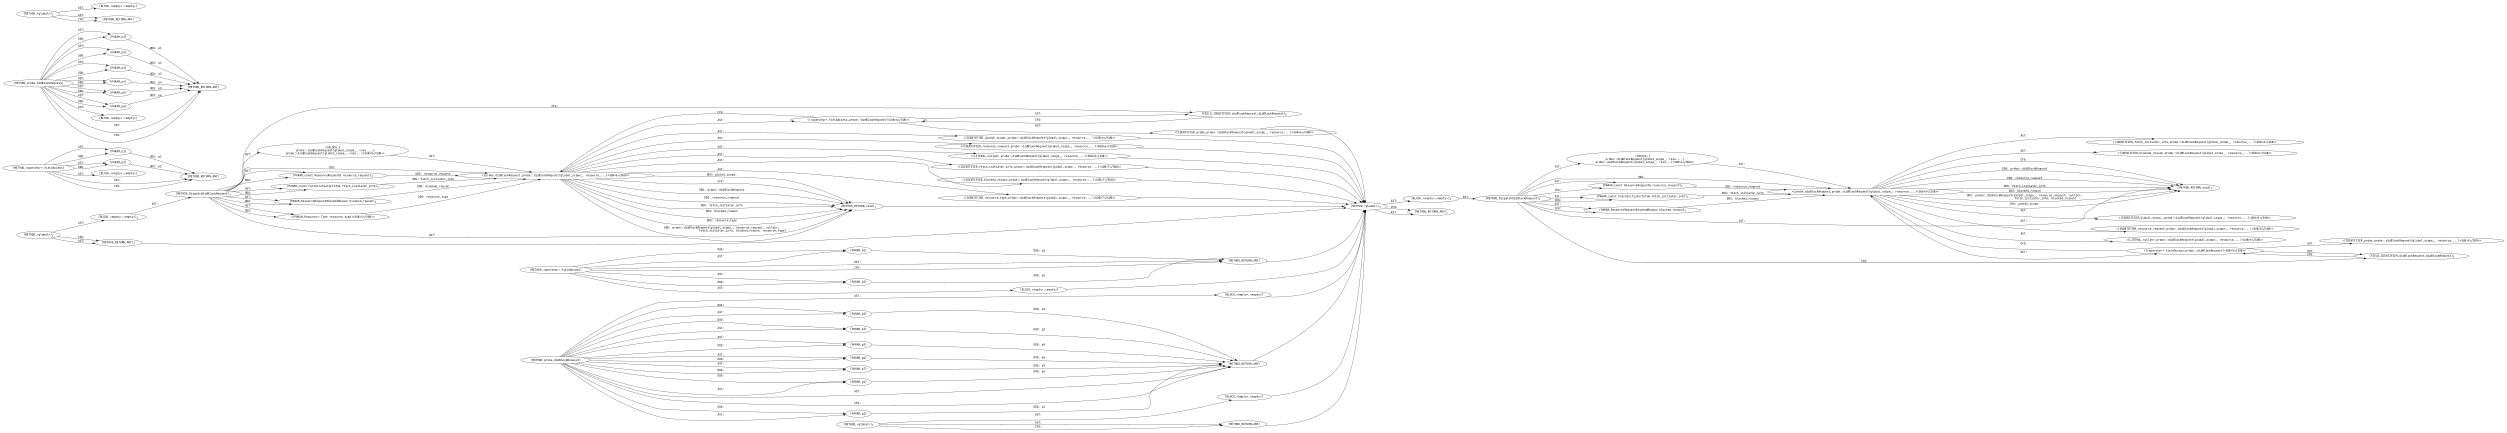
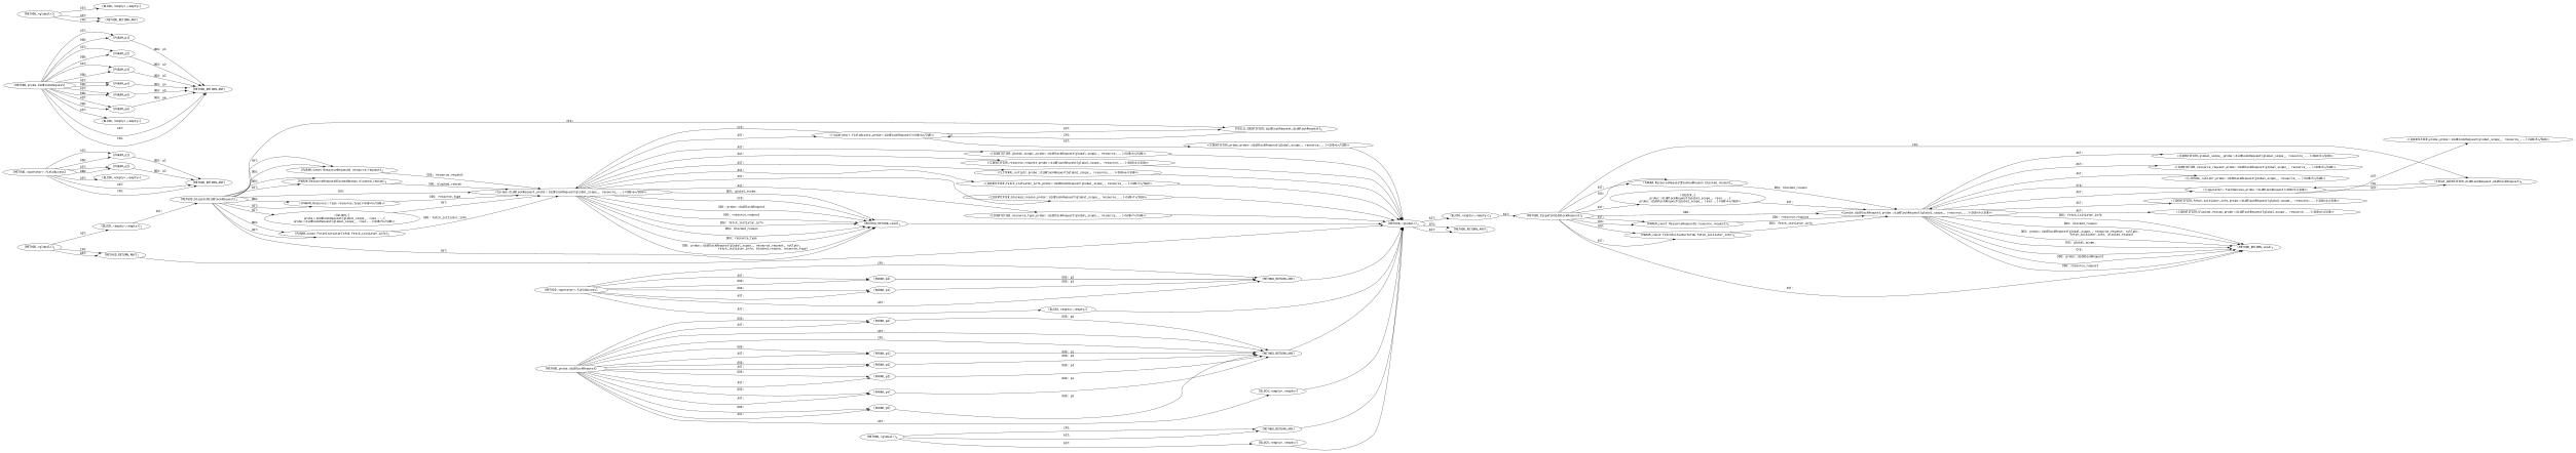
  digraph {
    rankdir=LR
    fontname="JetBrains Mono"
    node [fontname="JetBrains Mono"]
    edge [fontname="JetBrains Mono"]
    n1 [label=<(METHOD,&lt;global&gt;)<SUB>1</SUB>>]
    n2 [label=<(BLOCK,&lt;empty&gt;,&lt;empty&gt;)<SUB>1</SUB>>]
    n3 [label=<(METHOD_RETURN,ANY)<SUB>1</SUB>>]
    n4 [label=<(METHOD,DispatchDidBlockRequest)<SUB>1</SUB>>]
    n5 [label=<(PARAM,const ResourceRequest&amp; resource_request)<SUB>2</SUB>>]
    n6 [label=<(PARAM,const FetchInitiatorInfo&amp; fetch_initiator_info)<SUB>3</SUB>>]
    n7 [label=<(PARAM,ResourceRequestBlockedReason blocked_reason)<SUB>4</SUB>>]
    n8 [label="<(BLOCK,{\n   probe::didBlockRequest(global_scope_, reso...,{\n   probe::didBlockRequest(global_scope_, reso...)<SUB>4</SUB>>"]
    n9 [label="<(probe.didBlockRequest,probe::didBlockRequest(global_scope_, resource_...)<SUB>5</SUB>>"]
    n10 [label=<(FIELD_IDENTIFIER,didBlockRequest,didBlockRequest)<SUB>5</SUB>>]
    n11 [label=<(METHOD_RETURN,void)<SUB>1</SUB>>]
    n12 [label="<(&lt;operator&gt;.fieldAccess,probe::didBlockRequest)<SUB>5</SUB>>"]
    n13 [label="<(IDENTIFIER,global_scope_,probe::didBlockRequest(global_scope_, resource_...)<SUB>5</SUB>>"]
    n14 [label="<(IDENTIFIER,resource_request,probe::didBlockRequest(global_scope_, resource_...)<SUB>5</SUB>>"]
    n15 [label="<(LITERAL,nullptr,probe::didBlockRequest(global_scope_, resource_...)<SUB>5</SUB>>"]
    n16 [label="<(IDENTIFIER,fetch_initiator_info,probe::didBlockRequest(global_scope_, resource_...)<SUB>6</SUB>>"]
    n17 [label="<(IDENTIFIER,blocked_reason,probe::didBlockRequest(global_scope_, resource_...)<SUB>6</SUB>>"]
    n18 [label="<(IDENTIFIER,probe,probe::didBlockRequest(global_scope_, resource_...)<SUB>5</SUB>>"]
    n19 [label=<(METHOD,&lt;operator&gt;.fieldAccess)>]
    n20 [label=<(PARAM,p1)>]
    n21 [label=<(PARAM,p2)>]
    n22 [label=<(BLOCK,&lt;empty&gt;,&lt;empty&gt;)>]
    n23 [label=<(METHOD_RETURN,ANY)>]
    n24 [label=<(METHOD,probe.didBlockRequest)>]
    n25 [label=<(PARAM,p1)>]
    n26 [label=<(PARAM,p2)>]
    n27 [label=<(PARAM,p3)>]
    n28 [label=<(PARAM,p4)>]
    n29 [label=<(PARAM,p5)>]
    n30 [label=<(PARAM,p6)>]
    n31 [label=<(BLOCK,&lt;empty&gt;,&lt;empty&gt;)>]
    n32 [label=<(METHOD_RETURN,ANY)>]
    n33 [label=<(METHOD,&lt;global&gt;)<SUB>1</SUB>>]
    n34 [label=<(BLOCK,&lt;empty&gt;,&lt;empty&gt;)>]
    n35 [label=<(METHOD_RETURN,ANY)>]
    n36 [label=<(METHOD,&lt;global&gt;)<SUB>1</SUB>>]
    n37 [label=<(BLOCK,&lt;empty&gt;,&lt;empty&gt;)<SUB>1</SUB>>]
    n38 [label=<(METHOD_RETURN,ANY)<SUB>1</SUB>>]
    n39 [label=<(METHOD,DispatchDidBlockRequest)<SUB>1</SUB>>]
    n40 [label=<(PARAM,const ResourceRequest&amp; resource_request)<SUB>2</SUB>>]
    n41 [label=<(PARAM,const FetchInitiatorInfo&amp; fetch_initiator_info)<SUB>3</SUB>>]
    n42 [label=<(PARAM,ResourceRequestBlockedReason blocked_reason)<SUB>4</SUB>>]
    n43 [label="<(PARAM,Resource::Type resource_type)<SUB>5</SUB>>"]
    n44 [label="<(BLOCK,{\n   probe::didBlockRequest(global_scope_, reso...,{\n   probe::didBlockRequest(global_scope_, reso...)<SUB>5</SUB>>"]
    n45 [label="<(probe.didBlockRequest,probe::didBlockRequest(global_scope_, resource_...)<SUB>6</SUB>>"]
    n46 [label=<(FIELD_IDENTIFIER,didBlockRequest,didBlockRequest)<SUB>6</SUB>>]
    n47 [label=<(METHOD_RETURN,void)<SUB>1</SUB>>]
    n48 [label="<(&lt;operator&gt;.fieldAccess,probe::didBlockRequest)<SUB>6</SUB>>"]
    n49 [label="<(IDENTIFIER,global_scope_,probe::didBlockRequest(global_scope_, resource_...)<SUB>6</SUB>>"]
    n50 [label="<(IDENTIFIER,resource_request,probe::didBlockRequest(global_scope_, resource_...)<SUB>6</SUB>>"]
    n51 [label="<(LITERAL,nullptr,probe::didBlockRequest(global_scope_, resource_...)<SUB>6</SUB>>"]
    n52 [label="<(IDENTIFIER,fetch_initiator_info,probe::didBlockRequest(global_scope_, resource_...)<SUB>7</SUB>>"]
    n53 [label="<(IDENTIFIER,blocked_reason,probe::didBlockRequest(global_scope_, resource_...)<SUB>7</SUB>>"]
    n54 [label="<(IDENTIFIER,resource_type,probe::didBlockRequest(global_scope_, resource_...)<SUB>7</SUB>>"]
    n55 [label="<(IDENTIFIER,probe,probe::didBlockRequest(global_scope_, resource_...)<SUB>6</SUB>>"]
    n56 [label=<(METHOD,&lt;operator&gt;.fieldAccess)>]
    n57 [label=<(PARAM,p1)>]
    n58 [label=<(PARAM,p2)>]
    n59 [label=<(BLOCK,&lt;empty&gt;,&lt;empty&gt;)>]
    n60 [label=<(METHOD_RETURN,ANY)>]
    n61 [label=<(METHOD,probe.didBlockRequest)>]
    n62 [label=<(PARAM,p1)>]
    n63 [label=<(PARAM,p2)>]
    n64 [label=<(PARAM,p3)>]
    n65 [label=<(PARAM,p4)>]
    n66 [label=<(PARAM,p5)>]
    n67 [label=<(PARAM,p6)>]
-   n68 [label=<(PARAM,p7)>]
    n69 [label=<(BLOCK,&lt;empty&gt;,&lt;empty&gt;)>]
    n70 [label=<(METHOD_RETURN,ANY)>]
    n71 [label=<(METHOD,&lt;global&gt;)<SUB>1</SUB>>]
    n72 [label=<(BLOCK,&lt;empty&gt;,&lt;empty&gt;)>]
    n73 [label=<(METHOD_RETURN,ANY)>]
    n1 -> n2 [label="AST: "]
    n1 -> n3 [label="AST: "]
    n1 -> n3 [label="CFG: "]
    n2 -> n4 [label="AST: "]
    n4 -> n5 [label="AST: "]
    n4 -> n5 [label="DDG: "]
    n4 -> n6 [label="AST: "]
    n4 -> n6 [label="DDG: "]
    n4 -> n7 [label="AST: "]
    n4 -> n7 [label="DDG: "]
    n4 -> n8 [label="AST: "]
    n4 -> n9 [label="DDG: "]
    n4 -> n10 [label="CFG: "]
    n4 -> n11 [label="AST: "]
    n5 -> n9 [label="DDG: resource_request"]
    n6 -> n9 [label="DDG: fetch_initiator_info"]
    n7 -> n9 [label="DDG: blocked_reason"]
    n8 -> n9 [label="AST: "]
    n9 -> n11 [label="CFG: "]
    n9 -> n11 [label="DDG: probe::didBlockRequest"]
    n9 -> n11 [label="DDG: resource_request"]
    n9 -> n11 [label="DDG: fetch_initiator_info"]
    n9 -> n11 [label="DDG: blocked_reason"]
    n9 -> n11 [label="DDG: probe::didBlockRequest(global_scope_, resource_request, nullptr,\n                         fetch_initiator_info, blocked_reason)"]
    n9 -> n11 [label="DDG: global_scope_"]
    n9 -> n12 [label="AST: "]
    n9 -> n13 [label="AST: "]
    n9 -> n14 [label="AST: "]
    n9 -> n15 [label="AST: "]
    n9 -> n16 [label="AST: "]
    n9 -> n17 [label="AST: "]
    n10 -> n12 [label="CFG: "]
    n12 -> n9 [label="CFG: "]
    n12 -> n10 [label="AST: "]
    n12 -> n18 [label="AST: "]
    n19 -> n20 [label="AST: "]
    n19 -> n20 [label="DDG: "]
    n19 -> n21 [label="AST: "]
    n19 -> n21 [label="DDG: "]
    n19 -> n22 [label="AST: "]
    n19 -> n23 [label="AST: "]
    n19 -> n23 [label="CFG: "]
    n20 -> n23 [label="DDG: p1"]
    n21 -> n23 [label="DDG: p2"]
    n24 -> n25 [label="AST: "]
    n24 -> n25 [label="DDG: "]
    n24 -> n26 [label="AST: "]
    n24 -> n26 [label="DDG: "]
    n24 -> n27 [label="AST: "]
    n24 -> n27 [label="DDG: "]
    n24 -> n28 [label="AST: "]
    n24 -> n28 [label="DDG: "]
    n24 -> n29 [label="AST: "]
    n24 -> n29 [label="DDG: "]
    n24 -> n30 [label="AST: "]
    n24 -> n30 [label="DDG: "]
    n24 -> n31 [label="AST: "]
    n24 -> n32 [label="AST: "]
    n24 -> n32 [label="CFG: "]
    n25 -> n32 [label="DDG: p1"]
    n26 -> n32 [label="DDG: p2"]
    n27 -> n32 [label="DDG: p3"]
    n28 -> n32 [label="DDG: p4"]
    n29 -> n32 [label="DDG: p5"]
    n30 -> n32 [label="DDG: p6"]
    n33 -> n34 [label="AST: "]
    n33 -> n35 [label="AST: "]
    n33 -> n35 [label="CFG: "]
    n36 -> n37 [label="AST: "]
    n36 -> n38 [label="AST: "]
    n36 -> n38 [label="CFG: "]
    n37 -> n39 [label="AST: "]
    n38 -> n1
    n39 -> n40 [label="AST: "]
    n39 -> n40 [label="DDG: "]
    n39 -> n41 [label="AST: "]
    n39 -> n41 [label="DDG: "]
    n39 -> n42 [label="AST: "]
    n39 -> n42 [label="DDG: "]
    n39 -> n43 [label="AST: "]
    n39 -> n43 [label="DDG: "]
    n39 -> n44 [label="AST: "]
    n39 -> n45 [label="DDG: "]
    n39 -> n46 [label="CFG: "]
    n39 -> n47 [label="AST: "]
    n40 -> n45 [label="DDG: resource_request"]
    n41 -> n45 [label="DDG: fetch_initiator_info"]
    n42 -> n45 [label="DDG: blocked_reason"]
    n43 -> n45 [label="DDG: resource_type"]
    n44 -> n45 [label="AST: "]
    n45 -> n47 [label="CFG: "]
    n45 -> n47 [label="DDG: probe::didBlockRequest"]
    n45 -> n47 [label="DDG: resource_request"]
    n45 -> n47 [label="DDG: fetch_initiator_info"]
    n45 -> n47 [label="DDG: blocked_reason"]
    n45 -> n47 [label="DDG: resource_type"]
    n45 -> n47 [label="DDG: probe::didBlockRequest(global_scope_, resource_request, nullptr,\n                         fetch_initiator_info, blocked_reason, resource_type)"]
    n45 -> n47 [label="DDG: global_scope_"]
    n45 -> n48 [label="AST: "]
    n45 -> n49 [label="AST: "]
    n45 -> n50 [label="AST: "]
    n45 -> n51 [label="AST: "]
    n45 -> n52 [label="AST: "]
    n45 -> n53 [label="AST: "]
    n45 -> n54 [label="AST: "]
    n46 -> n48 [label="CFG: "]
    n47 -> n1
    n48 -> n45 [label="CFG: "]
    n48 -> n46 [label="AST: "]
    n48 -> n55 [label="AST: "]
    n49 -> n1
    n50 -> n1
    n51 -> n1
    n52 -> n1
    n53 -> n1
    n54 -> n1
    n55 -> n1
    n56 -> n57 [label="AST: "]
    n56 -> n57 [label="DDG: "]
    n56 -> n58 [label="AST: "]
    n56 -> n58 [label="DDG: "]
    n56 -> n59 [label="AST: "]
    n56 -> n60 [label="AST: "]
    n56 -> n60 [label="CFG: "]
    n57 -> n60 [label="DDG: p1"]
    n58 -> n60 [label="DDG: p2"]
    n59 -> n1
    n60 -> n1
    n61 -> n62 [label="AST: "]
    n61 -> n62 [label="DDG: "]
    n61 -> n63 [label="AST: "]
    n61 -> n63 [label="DDG: "]
    n61 -> n64 [label="AST: "]
    n61 -> n64 [label="DDG: "]
    n61 -> n65 [label="AST: "]
    n61 -> n65 [label="DDG: "]
    n61 -> n66 [label="AST: "]
    n61 -> n66 [label="DDG: "]
    n61 -> n67 [label="AST: "]
    n61 -> n67 [label="DDG: "]
-   n61 -> n68 [label="AST: "]
-   n61 -> n68 [label="DDG: "]
    n61 -> n69 [label="AST: "]
    n61 -> n70 [label="AST: "]
    n61 -> n70 [label="CFG: "]
    n62 -> n70 [label="DDG: p1"]
    n63 -> n70 [label="DDG: p2"]
    n64 -> n70 [label="DDG: p3"]
    n65 -> n70 [label="DDG: p4"]
    n66 -> n70 [label="DDG: p5"]
    n67 -> n70 [label="DDG: p6"]
-   n68 -> n70 [label="DDG: p7"]
    n69 -> n1
    n70 -> n1
    n71 -> n72 [label="AST: "]
    n71 -> n73 [label="AST: "]
    n71 -> n73 [label="CFG: "]
    n72 -> n1
    n73 -> n1
  }
